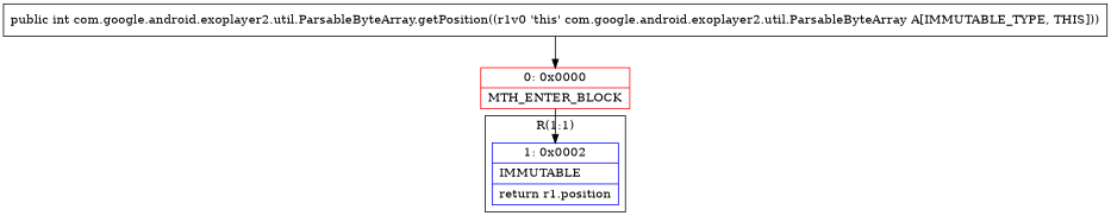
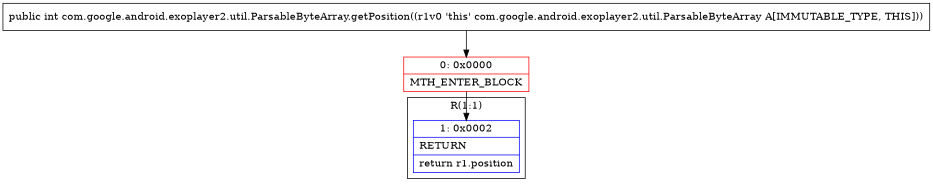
  digraph {
    node [shape=record]
-   n1 [color=blue label="{1\:\ 0x0002|IMMUTABLE\l|return r1.position\l}"]
+   n1 [color=blue label="{1\:\ 0x0002|RETURN\l|return r1.position\l}"]
    n2 [color=red label="{0\:\ 0x0000|MTH_ENTER_BLOCK\l}"]
    n3 [label="{public int com.google.android.exoplayer2.util.ParsableByteArray.getPosition((r1v0 'this' com.google.android.exoplayer2.util.ParsableByteArray A[IMMUTABLE_TYPE, THIS])) }"]
    subgraph cluster_1 {
      label="R(1:1)"
      n1
    }
    n2 -> n1
    n3 -> n2
  }
